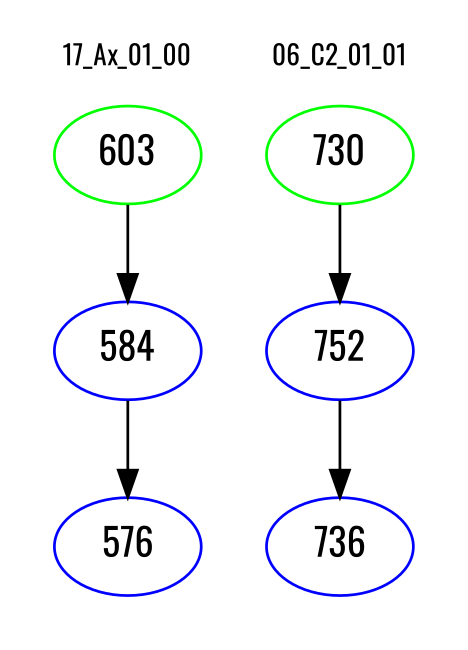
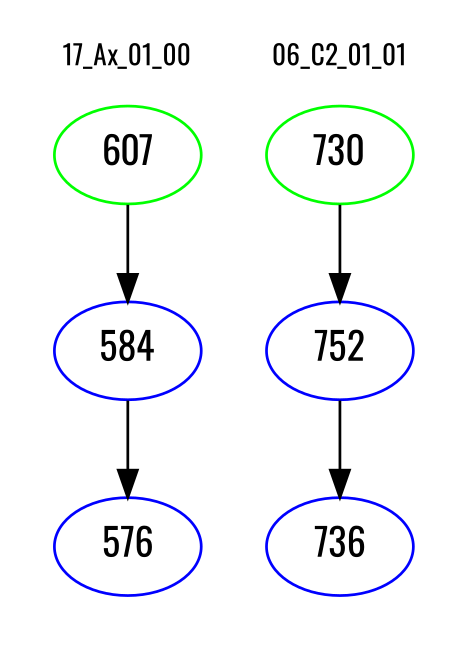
  digraph {
    fontname=Oswald
    node [color=blue fontname=Oswald]
    edge [color=black fontname=Oswald]
-   n1 [color=green label=603]
+   n1 [color=green label=607]
    n2 [label=584]
    n3 [label=576]
    n4 [color=green label=730]
    n5 [label=752]
    n6 [label=736]
    subgraph cluster_1 {
      color=white
      fontsize=10
      label="17_Ax_01_00"
      n1
      n2
      n3
    }
    subgraph cluster_2 {
      color=white
      fontsize=10
      label="06_C2_01_01"
      n4
      n5
      n6
    }
    n1 -> n2
    n2 -> n3
    n4 -> n5
    n5 -> n6
  }
